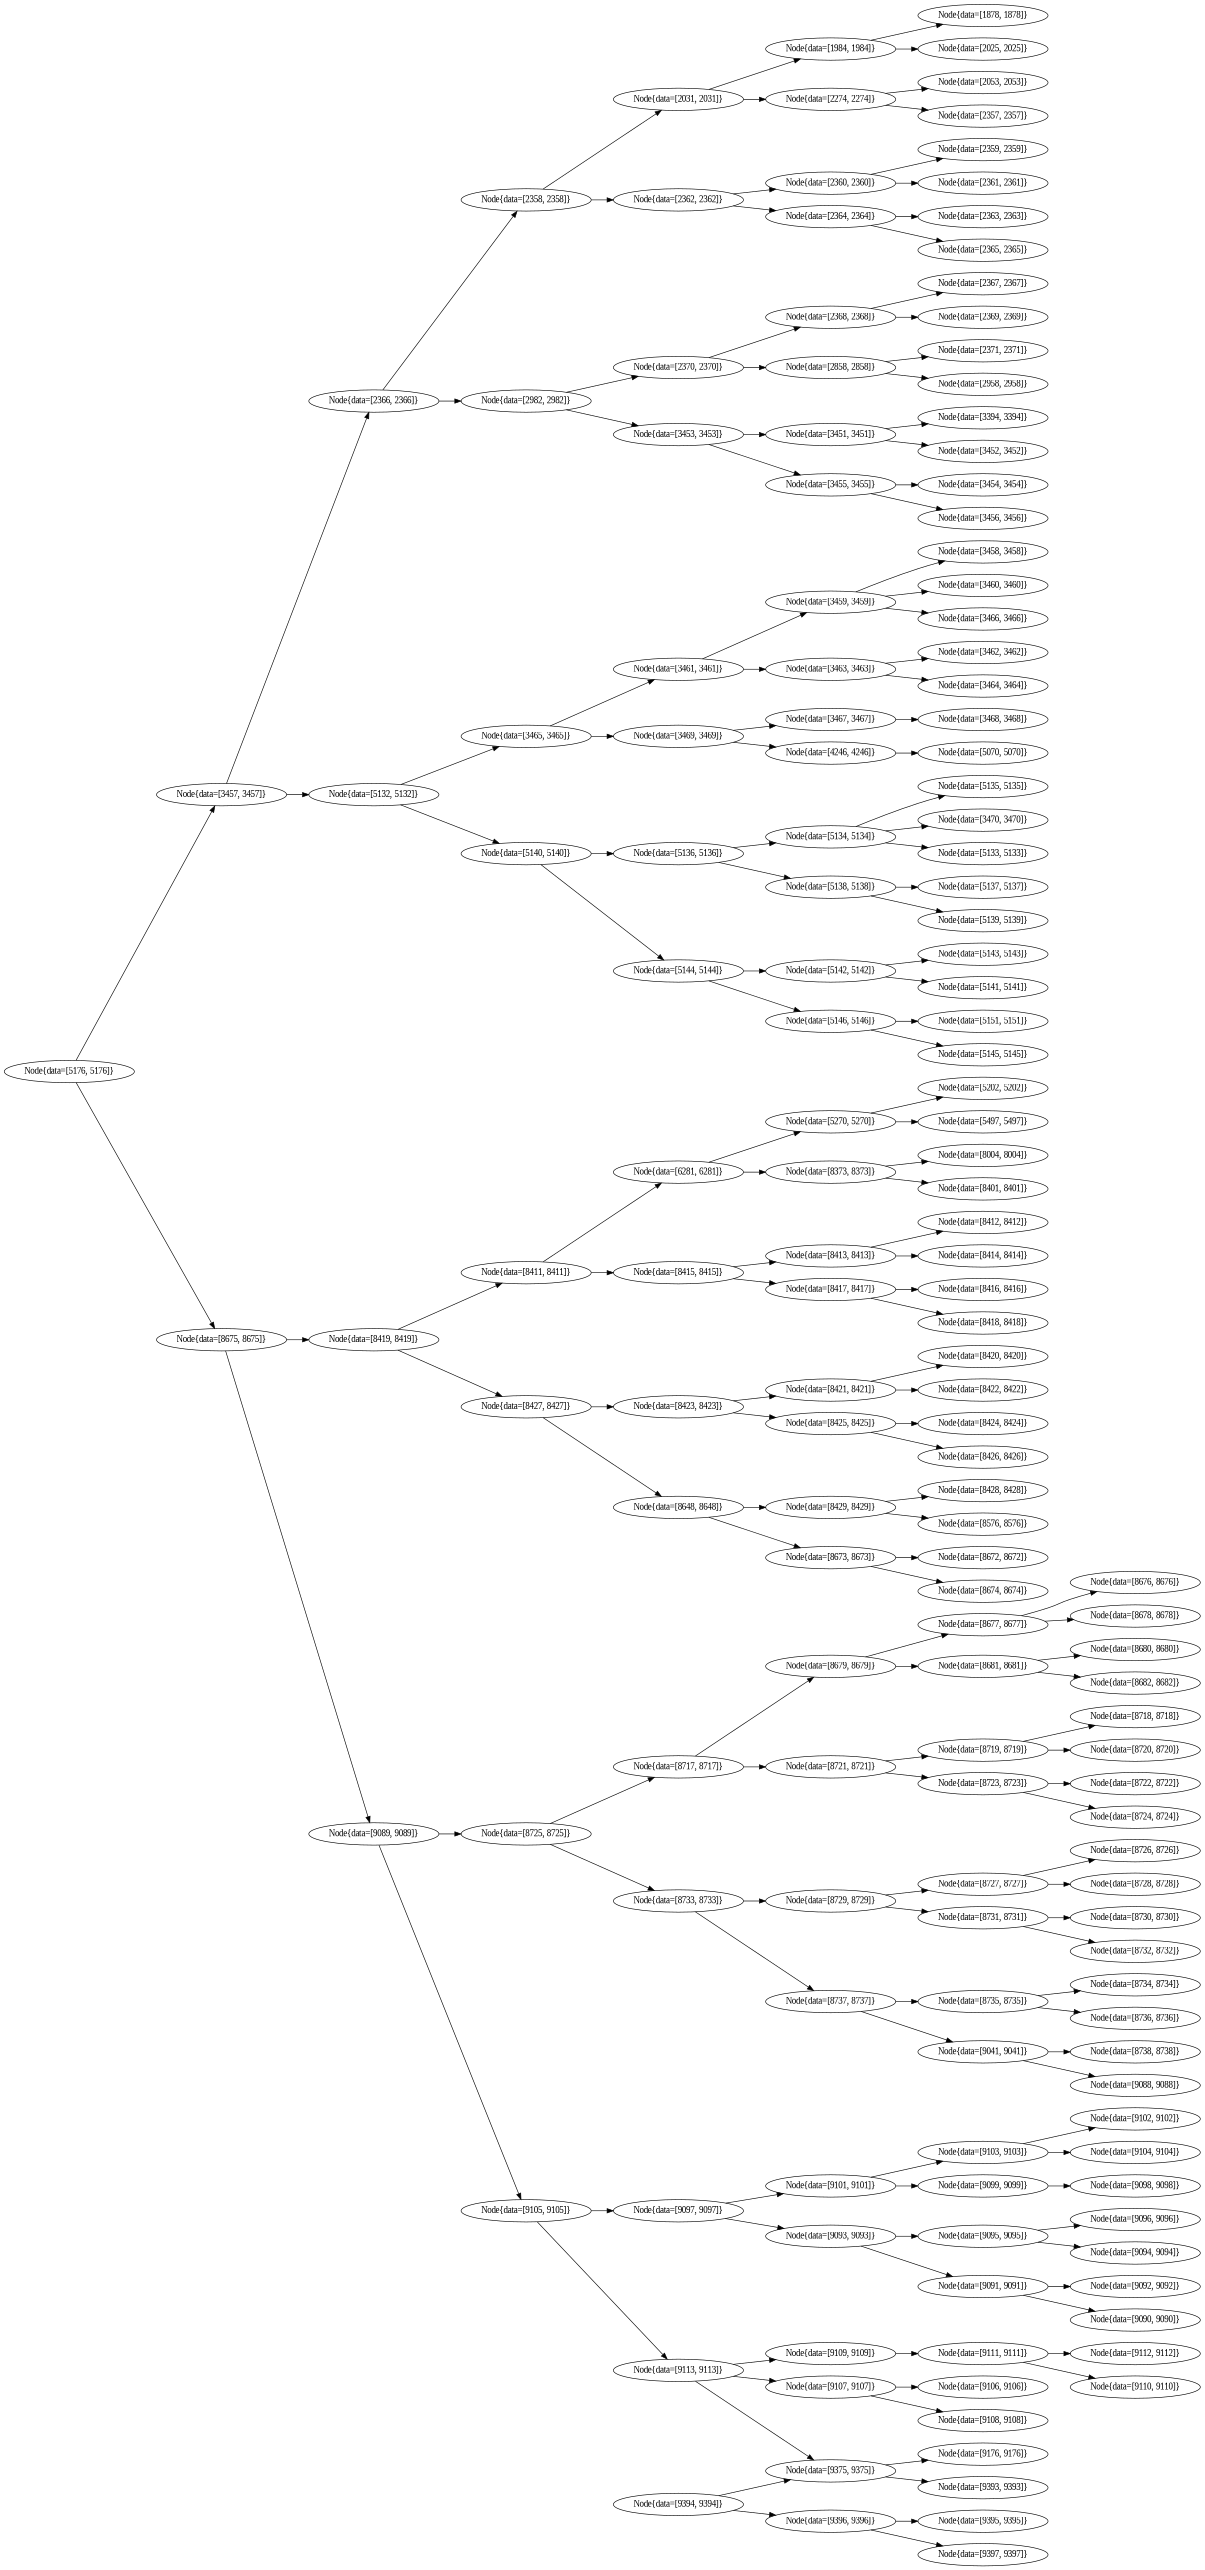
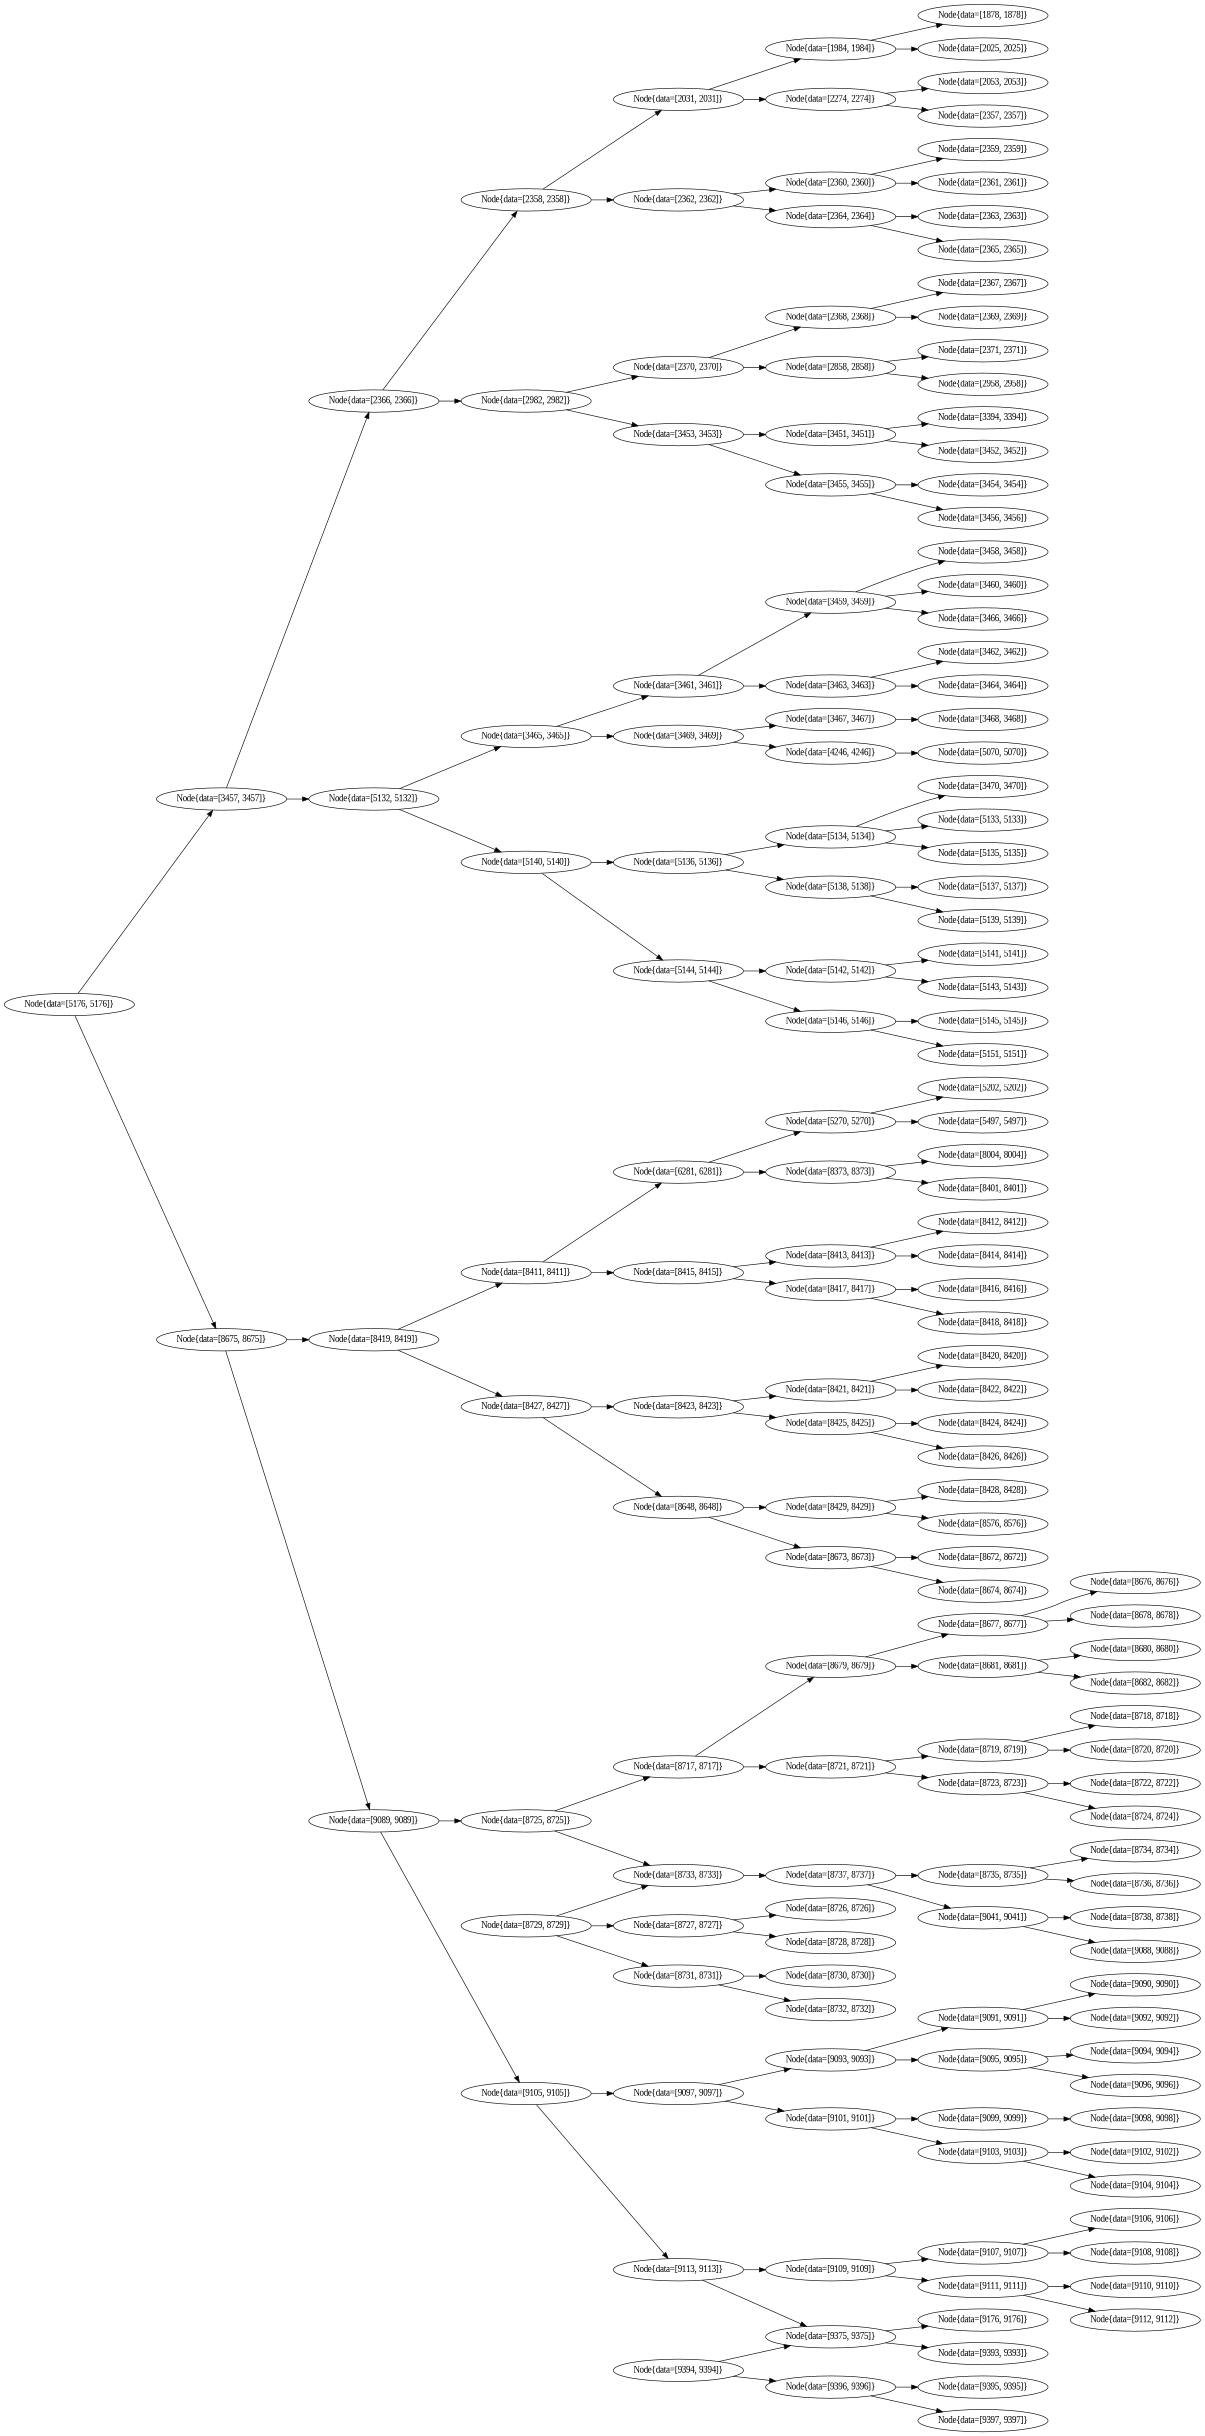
  digraph {
    fontname="Liberation Serif"
    rankdir=LR
    node [fontname="Liberation Serif"]
    edge [fontname="Liberation Serif"]
    n1 [label="Node{data=[5176, 5176]}"]
    n2 [label="Node{data=[3457, 3457]}"]
    n3 [label="Node{data=[8675, 8675]}"]
    n4 [label="Node{data=[2366, 2366]}"]
    n5 [label="Node{data=[5132, 5132]}"]
    n6 [label="Node{data=[8419, 8419]}"]
    n7 [label="Node{data=[9089, 9089]}"]
    n8 [label="Node{data=[2358, 2358]}"]
    n9 [label="Node{data=[2982, 2982]}"]
    n10 [label="Node{data=[3465, 3465]}"]
    n11 [label="Node{data=[5140, 5140]}"]
    n12 [label="Node{data=[2031, 2031]}"]
    n13 [label="Node{data=[2362, 2362]}"]
    n14 [label="Node{data=[2370, 2370]}"]
    n15 [label="Node{data=[3453, 3453]}"]
    n16 [label="Node{data=[1984, 1984]}"]
    n17 [label="Node{data=[2274, 2274]}"]
    n18 [label="Node{data=[2360, 2360]}"]
    n19 [label="Node{data=[2364, 2364]}"]
    n20 [label="Node{data=[1878, 1878]}"]
    n21 [label="Node{data=[2025, 2025]}"]
    n22 [label="Node{data=[2053, 2053]}"]
    n23 [label="Node{data=[2357, 2357]}"]
    n24 [label="Node{data=[2359, 2359]}"]
    n25 [label="Node{data=[2361, 2361]}"]
    n26 [label="Node{data=[2363, 2363]}"]
    n27 [label="Node{data=[2365, 2365]}"]
    n28 [label="Node{data=[2368, 2368]}"]
    n29 [label="Node{data=[2858, 2858]}"]
    n30 [label="Node{data=[3451, 3451]}"]
    n31 [label="Node{data=[3455, 3455]}"]
    n32 [label="Node{data=[2367, 2367]}"]
    n33 [label="Node{data=[2369, 2369]}"]
    n34 [label="Node{data=[2371, 2371]}"]
    n35 [label="Node{data=[2958, 2958]}"]
    n36 [label="Node{data=[3394, 3394]}"]
    n37 [label="Node{data=[3452, 3452]}"]
    n38 [label="Node{data=[3454, 3454]}"]
    n39 [label="Node{data=[3456, 3456]}"]
    n40 [label="Node{data=[3461, 3461]}"]
    n41 [label="Node{data=[3469, 3469]}"]
    n42 [label="Node{data=[5136, 5136]}"]
    n43 [label="Node{data=[5144, 5144]}"]
    n44 [label="Node{data=[3459, 3459]}"]
    n45 [label="Node{data=[3463, 3463]}"]
    n46 [label="Node{data=[3467, 3467]}"]
    n47 [label="Node{data=[4246, 4246]}"]
    n48 [label="Node{data=[3458, 3458]}"]
    n49 [label="Node{data=[3460, 3460]}"]
    n50 [label="Node{data=[3466, 3466]}"]
    n51 [label="Node{data=[3462, 3462]}"]
    n52 [label="Node{data=[3464, 3464]}"]
    n53 [label="Node{data=[3468, 3468]}"]
    n54 [label="Node{data=[5070, 5070]}"]
    n55 [label="Node{data=[3470, 3470]}"]
    n56 [label="Node{data=[5134, 5134]}"]
    n57 [label="Node{data=[5138, 5138]}"]
    n58 [label="Node{data=[5142, 5142]}"]
    n59 [label="Node{data=[5146, 5146]}"]
    n60 [label="Node{data=[5133, 5133]}"]
    n61 [label="Node{data=[5135, 5135]}"]
    n62 [label="Node{data=[5137, 5137]}"]
    n63 [label="Node{data=[5139, 5139]}"]
    n64 [label="Node{data=[5141, 5141]}"]
    n65 [label="Node{data=[5143, 5143]}"]
    n66 [label="Node{data=[5145, 5145]}"]
    n67 [label="Node{data=[5151, 5151]}"]
    n68 [label="Node{data=[8411, 8411]}"]
    n69 [label="Node{data=[8427, 8427]}"]
    n70 [label="Node{data=[8725, 8725]}"]
    n71 [label="Node{data=[9105, 9105]}"]
    n72 [label="Node{data=[6281, 6281]}"]
    n73 [label="Node{data=[8415, 8415]}"]
    n74 [label="Node{data=[8423, 8423]}"]
    n75 [label="Node{data=[8648, 8648]}"]
    n76 [label="Node{data=[5270, 5270]}"]
    n77 [label="Node{data=[8373, 8373]}"]
    n78 [label="Node{data=[8413, 8413]}"]
    n79 [label="Node{data=[8417, 8417]}"]
    n80 [label="Node{data=[5202, 5202]}"]
    n81 [label="Node{data=[5497, 5497]}"]
    n82 [label="Node{data=[8004, 8004]}"]
    n83 [label="Node{data=[8401, 8401]}"]
    n84 [label="Node{data=[8412, 8412]}"]
    n85 [label="Node{data=[8414, 8414]}"]
    n86 [label="Node{data=[8416, 8416]}"]
    n87 [label="Node{data=[8418, 8418]}"]
    n88 [label="Node{data=[8421, 8421]}"]
    n89 [label="Node{data=[8425, 8425]}"]
    n90 [label="Node{data=[8429, 8429]}"]
    n91 [label="Node{data=[8673, 8673]}"]
    n92 [label="Node{data=[8420, 8420]}"]
    n93 [label="Node{data=[8422, 8422]}"]
    n94 [label="Node{data=[8424, 8424]}"]
    n95 [label="Node{data=[8426, 8426]}"]
    n96 [label="Node{data=[8428, 8428]}"]
    n97 [label="Node{data=[8576, 8576]}"]
    n98 [label="Node{data=[8672, 8672]}"]
    n99 [label="Node{data=[8674, 8674]}"]
    n100 [label="Node{data=[8717, 8717]}"]
    n101 [label="Node{data=[8733, 8733]}"]
    n102 [label="Node{data=[9097, 9097]}"]
    n103 [label="Node{data=[9113, 9113]}"]
    n104 [label="Node{data=[8679, 8679]}"]
    n105 [label="Node{data=[8721, 8721]}"]
    n106 [label="Node{data=[8729, 8729]}"]
    n107 [label="Node{data=[8737, 8737]}"]
    n108 [label="Node{data=[8677, 8677]}"]
    n109 [label="Node{data=[8681, 8681]}"]
    n110 [label="Node{data=[8719, 8719]}"]
    n111 [label="Node{data=[8723, 8723]}"]
    n112 [label="Node{data=[8676, 8676]}"]
    n113 [label="Node{data=[8678, 8678]}"]
    n114 [label="Node{data=[8680, 8680]}"]
    n115 [label="Node{data=[8682, 8682]}"]
    n116 [label="Node{data=[8718, 8718]}"]
    n117 [label="Node{data=[8720, 8720]}"]
    n118 [label="Node{data=[8722, 8722]}"]
    n119 [label="Node{data=[8724, 8724]}"]
    n120 [label="Node{data=[8727, 8727]}"]
    n121 [label="Node{data=[8731, 8731]}"]
    n122 [label="Node{data=[8735, 8735]}"]
    n123 [label="Node{data=[9041, 9041]}"]
    n124 [label="Node{data=[8726, 8726]}"]
    n125 [label="Node{data=[8728, 8728]}"]
    n126 [label="Node{data=[8730, 8730]}"]
    n127 [label="Node{data=[8732, 8732]}"]
    n128 [label="Node{data=[8734, 8734]}"]
    n129 [label="Node{data=[8736, 8736]}"]
    n130 [label="Node{data=[8738, 8738]}"]
    n131 [label="Node{data=[9088, 9088]}"]
    n132 [label="Node{data=[9093, 9093]}"]
    n133 [label="Node{data=[9101, 9101]}"]
    n134 [label="Node{data=[9109, 9109]}"]
    n135 [label="Node{data=[9375, 9375]}"]
    n136 [label="Node{data=[9091, 9091]}"]
    n137 [label="Node{data=[9095, 9095]}"]
    n138 [label="Node{data=[9099, 9099]}"]
    n139 [label="Node{data=[9103, 9103]}"]
    n140 [label="Node{data=[9090, 9090]}"]
    n141 [label="Node{data=[9092, 9092]}"]
    n142 [label="Node{data=[9094, 9094]}"]
    n143 [label="Node{data=[9096, 9096]}"]
    n144 [label="Node{data=[9098, 9098]}"]
    n145 [label="Node{data=[9102, 9102]}"]
    n146 [label="Node{data=[9104, 9104]}"]
    n147 [label="Node{data=[9107, 9107]}"]
    n148 [label="Node{data=[9111, 9111]}"]
    n149 [label="Node{data=[9394, 9394]}"]
    n150 [label="Node{data=[9396, 9396]}"]
    n151 [label="Node{data=[9106, 9106]}"]
    n152 [label="Node{data=[9108, 9108]}"]
    n153 [label="Node{data=[9110, 9110]}"]
    n154 [label="Node{data=[9112, 9112]}"]
    n155 [label="Node{data=[9176, 9176]}"]
    n156 [label="Node{data=[9393, 9393]}"]
    n157 [label="Node{data=[9395, 9395]}"]
    n158 [label="Node{data=[9397, 9397]}"]
    n1 -> n2
    n1 -> n3
    n2 -> n4
    n2 -> n5
    n3 -> n6
    n3 -> n7
    n4 -> n8
    n4 -> n9
    n5 -> n10
    n5 -> n11
    n6 -> n68
    n6 -> n69
    n7 -> n70
    n7 -> n71
    n8 -> n12
    n8 -> n13
    n9 -> n14
    n9 -> n15
    n10 -> n40
    n10 -> n41
    n11 -> n42
    n11 -> n43
    n12 -> n16
    n12 -> n17
    n13 -> n18
    n13 -> n19
    n14 -> n28
    n14 -> n29
    n15 -> n30
    n15 -> n31
    n16 -> n20
    n16 -> n21
    n17 -> n22
    n17 -> n23
    n18 -> n24
    n18 -> n25
    n19 -> n26
    n19 -> n27
    n28 -> n32
    n28 -> n33
    n29 -> n34
    n29 -> n35
    n30 -> n36
    n30 -> n37
    n31 -> n38
    n31 -> n39
    n40 -> n44
    n40 -> n45
    n41 -> n46
    n41 -> n47
    n42 -> n56
    n42 -> n57
    n43 -> n58
    n43 -> n59
    n44 -> n48
    n44 -> n49
    n44 -> n50
    n45 -> n51
    n45 -> n52
    n46 -> n53
    n47 -> n54
    n56 -> n55
    n56 -> n60
    n56 -> n61
    n57 -> n62
    n57 -> n63
    n58 -> n64
    n58 -> n65
    n59 -> n66
    n59 -> n67
    n68 -> n72
    n68 -> n73
    n69 -> n74
    n69 -> n75
    n70 -> n100
    n70 -> n101
    n71 -> n102
    n71 -> n103
    n72 -> n76
    n72 -> n77
    n73 -> n78
    n73 -> n79
    n74 -> n88
    n74 -> n89
    n75 -> n90
    n75 -> n91
    n76 -> n80
    n76 -> n81
    n77 -> n82
    n77 -> n83
    n78 -> n84
    n78 -> n85
    n79 -> n86
    n79 -> n87
    n88 -> n92
    n88 -> n93
    n89 -> n94
    n89 -> n95
    n90 -> n96
    n90 -> n97
    n91 -> n98
    n91 -> n99
    n100 -> n104
    n100 -> n105
-   n101 -> n106
+   n106 -> n101
    n101 -> n107
    n102 -> n132
    n102 -> n133
    n103 -> n134
    n103 -> n135
    n104 -> n108
    n104 -> n109
    n105 -> n110
    n105 -> n111
    n106 -> n120
    n106 -> n121
    n107 -> n122
    n107 -> n123
    n108 -> n112
    n108 -> n113
    n109 -> n114
    n109 -> n115
    n110 -> n116
    n110 -> n117
    n111 -> n118
    n111 -> n119
    n120 -> n124
    n120 -> n125
    n121 -> n126
    n121 -> n127
    n122 -> n128
    n122 -> n129
    n123 -> n130
    n123 -> n131
    n132 -> n136
    n132 -> n137
    n133 -> n138
    n133 -> n139
-   n103 -> n147
+   n134 -> n147
    n134 -> n148
    n135 -> n155
    n135 -> n156
    n136 -> n140
    n136 -> n141
    n137 -> n142
    n137 -> n143
    n138 -> n144
    n139 -> n145
    n139 -> n146
    n147 -> n151
    n147 -> n152
    n148 -> n153
    n148 -> n154
    n149 -> n135
    n149 -> n150
    n150 -> n157
    n150 -> n158
  }
